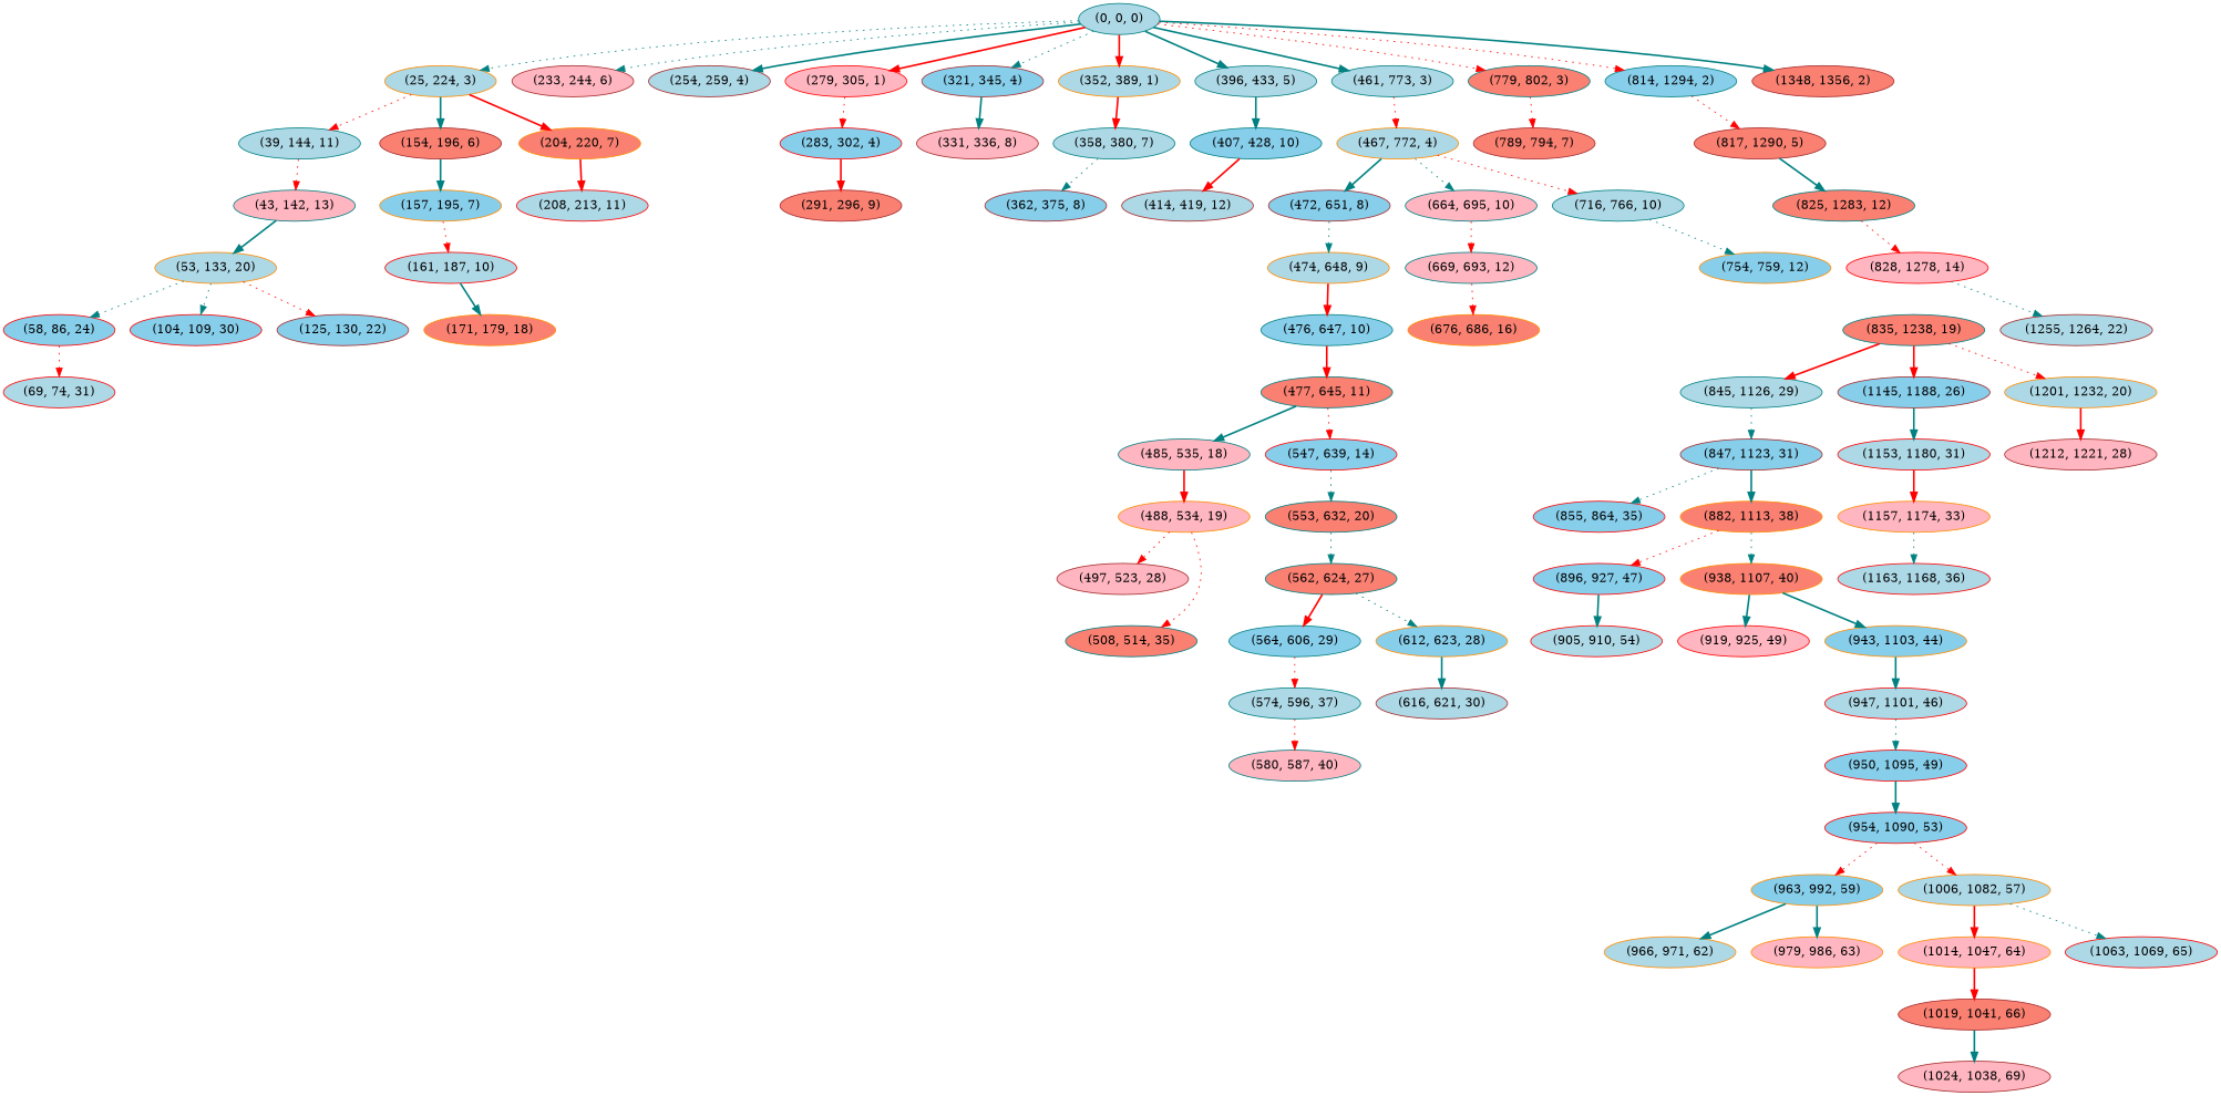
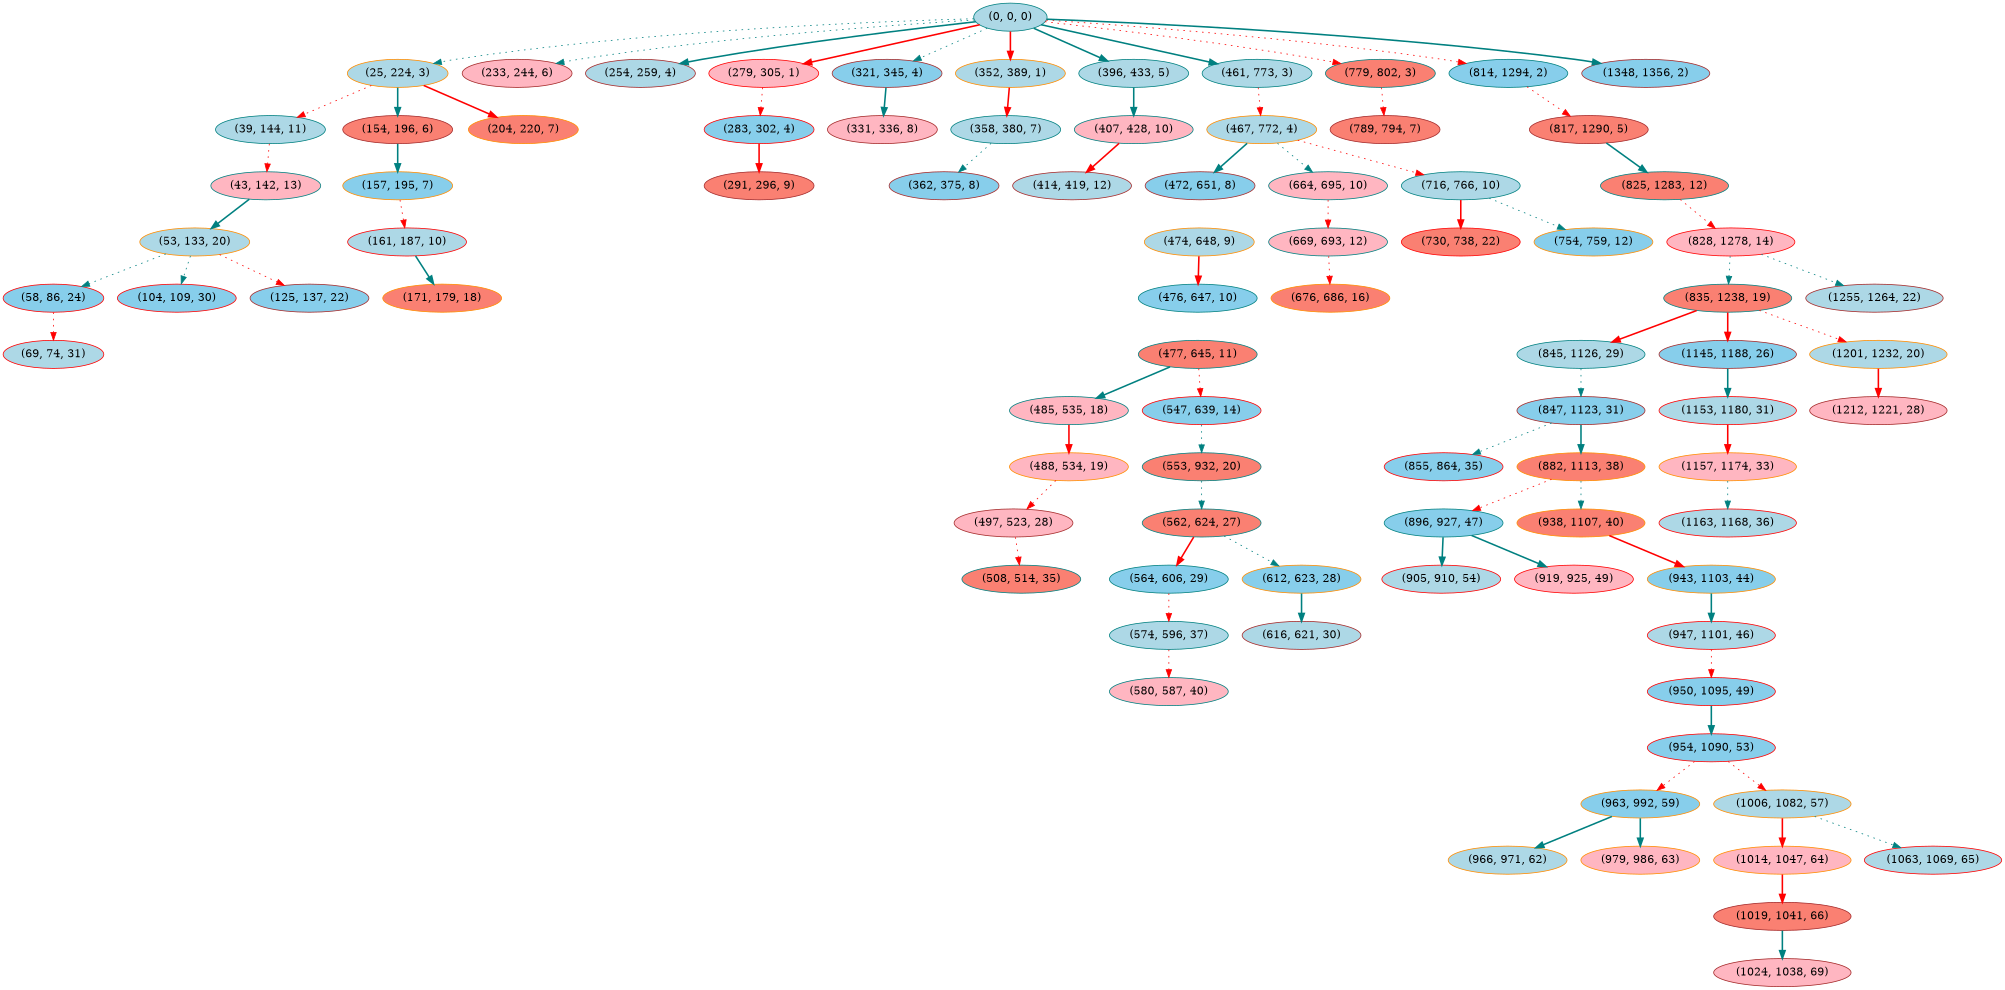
  digraph {
    node [color=teal fillcolor=lightblue style=filled]
    edge [color=red style=dotted]
    "(25, 224, 3)" [color=darkorange]
    "(0, 0, 0)"
    "(233, 244, 6)" [color=brown fillcolor=lightpink]
    "(254, 259, 4)" [color=brown]
    "(279, 305, 1)" [color=red fillcolor=lightpink]
    "(321, 345, 4)" [color=brown fillcolor=skyblue]
    "(352, 389, 1)" [color=darkorange]
    "(396, 433, 5)"
    "(461, 773, 3)"
    "(779, 802, 3)" [fillcolor=salmon]
    "(814, 1294, 2)" [fillcolor=skyblue]
-   "(1348, 1356, 2)" [color=brown fillcolor=salmon]
+   "(1348, 1356, 2)" [color=brown fillcolor=skyblue]
    "(39, 144, 11)"
    "(154, 196, 6)" [color=brown fillcolor=salmon]
    "(204, 220, 7)" [color=darkorange fillcolor=salmon]
    "(283, 302, 4)" [color=red fillcolor=skyblue]
    "(331, 336, 8)" [color=brown fillcolor=lightpink]
    "(358, 380, 7)"
-   "(407, 428, 10)" [fillcolor=skyblue]
+   "(407, 428, 10)" [fillcolor=lightpink]
    "(467, 772, 4)" [color=darkorange]
    "(789, 794, 7)" [color=brown fillcolor=salmon]
    "(817, 1290, 5)" [color=brown fillcolor=salmon]
    "(43, 142, 13)" [fillcolor=lightpink]
    "(157, 195, 7)" [color=darkorange fillcolor=skyblue]
-   "(208, 213, 11)" [color=red]
    "(53, 133, 20)" [color=darkorange]
    "(58, 86, 24)" [color=red fillcolor=skyblue]
    "(104, 109, 30)" [color=red fillcolor=skyblue]
-   "(125, 130, 22)" [color=brown fillcolor=skyblue]
+   "(125, 130, 22)" [color=brown fillcolor=skyblue label="(125, 137, 22)"]
    "(69, 74, 31)" [color=red]
    "(161, 187, 10)" [color=red]
    "(171, 179, 18)" [color=darkorange fillcolor=salmon]
    "(291, 296, 9)" [color=brown fillcolor=salmon]
    "(362, 375, 8)" [color=brown fillcolor=skyblue]
    "(414, 419, 12)" [color=brown]
    "(472, 651, 8)" [color=brown fillcolor=skyblue]
    "(664, 695, 10)" [fillcolor=lightpink]
    "(716, 766, 10)"
    "(474, 648, 9)" [color=darkorange]
    "(669, 693, 12)" [fillcolor=lightpink]
+   "(730, 738, 22)" [color=red fillcolor=salmon]
    "(754, 759, 12)" [color=darkorange fillcolor=skyblue]
    "(476, 647, 10)" [fillcolor=skyblue]
    "(477, 645, 11)" [fillcolor=salmon]
    "(485, 535, 18)" [fillcolor=lightpink]
    "(547, 639, 14)" [color=red fillcolor=skyblue]
    "(488, 534, 19)" [color=darkorange fillcolor=lightpink]
-   "(553, 632, 20)" [fillcolor=salmon]
+   "(553, 632, 20)" [fillcolor=salmon label="(553, 932, 20)"]
    "(497, 523, 28)" [color=brown fillcolor=lightpink]
    "(508, 514, 35)" [fillcolor=salmon]
    "(562, 624, 27)" [fillcolor=salmon]
    "(564, 606, 29)" [fillcolor=skyblue]
    "(612, 623, 28)" [color=darkorange fillcolor=skyblue]
    "(574, 596, 37)"
    "(616, 621, 30)" [color=brown]
    "(580, 587, 40)" [fillcolor=lightpink]
    "(676, 686, 16)" [color=darkorange fillcolor=salmon]
    "(825, 1283, 12)" [fillcolor=salmon]
    "(828, 1278, 14)" [color=red fillcolor=lightpink]
    "(835, 1238, 19)" [fillcolor=salmon]
    "(1255, 1264, 22)" [color=brown]
    "(845, 1126, 29)"
    "(1145, 1188, 26)" [color=brown fillcolor=skyblue]
    "(1201, 1232, 20)" [color=darkorange]
    "(847, 1123, 31)" [color=brown fillcolor=skyblue]
    "(1153, 1180, 31)" [color=red]
    "(1212, 1221, 28)" [color=brown fillcolor=lightpink]
    "(855, 864, 35)" [color=red fillcolor=skyblue]
    "(882, 1113, 38)" [color=darkorange fillcolor=salmon]
-   "(896, 927, 47)" [color=red fillcolor=skyblue]
+   "(896, 927, 47)" [fillcolor=skyblue]
    "(938, 1107, 40)" [color=darkorange fillcolor=salmon]
    "(905, 910, 54)" [color=red]
    "(919, 925, 49)" [color=red fillcolor=lightpink]
    "(943, 1103, 44)" [color=darkorange fillcolor=skyblue]
    "(947, 1101, 46)" [color=red]
    "(950, 1095, 49)" [color=red fillcolor=skyblue]
    "(954, 1090, 53)" [color=red fillcolor=skyblue]
    "(963, 992, 59)" [color=darkorange fillcolor=skyblue]
    "(1006, 1082, 57)" [color=darkorange]
    "(966, 971, 62)" [color=darkorange]
    "(979, 986, 63)" [color=darkorange fillcolor=lightpink]
    "(1014, 1047, 64)" [color=darkorange fillcolor=lightpink]
    "(1063, 1069, 65)" [color=red]
    "(1019, 1041, 66)" [color=brown fillcolor=salmon]
    "(1024, 1038, 69)" [color=brown fillcolor=lightpink]
    "(1157, 1174, 33)" [color=darkorange fillcolor=lightpink]
    "(1163, 1168, 36)" [color=red]
    "(25, 224, 3)" -> "(39, 144, 11)"
    "(25, 224, 3)" -> "(154, 196, 6)" [color=teal style=bold]
    "(25, 224, 3)" -> "(204, 220, 7)" [style=bold]
    "(0, 0, 0)" -> "(25, 224, 3)" [color=teal]
    "(0, 0, 0)" -> "(233, 244, 6)" [color=teal]
    "(0, 0, 0)" -> "(254, 259, 4)" [color=teal style=bold]
    "(0, 0, 0)" -> "(279, 305, 1)" [style=bold]
    "(0, 0, 0)" -> "(321, 345, 4)" [color=teal]
    "(0, 0, 0)" -> "(352, 389, 1)" [style=bold]
    "(0, 0, 0)" -> "(396, 433, 5)" [color=teal style=bold]
    "(0, 0, 0)" -> "(461, 773, 3)" [color=teal style=bold]
    "(0, 0, 0)" -> "(779, 802, 3)"
    "(0, 0, 0)" -> "(814, 1294, 2)"
    "(0, 0, 0)" -> "(1348, 1356, 2)" [color=teal style=bold]
    "(279, 305, 1)" -> "(283, 302, 4)"
    "(321, 345, 4)" -> "(331, 336, 8)" [color=teal style=bold]
    "(352, 389, 1)" -> "(358, 380, 7)" [style=bold]
    "(396, 433, 5)" -> "(407, 428, 10)" [color=teal style=bold]
    "(461, 773, 3)" -> "(467, 772, 4)"
    "(779, 802, 3)" -> "(789, 794, 7)"
    "(814, 1294, 2)" -> "(817, 1290, 5)"
    "(39, 144, 11)" -> "(43, 142, 13)"
    "(154, 196, 6)" -> "(157, 195, 7)" [color=teal style=bold]
-   "(204, 220, 7)" -> "(208, 213, 11)" [style=bold]
    "(283, 302, 4)" -> "(291, 296, 9)" [style=bold]
    "(358, 380, 7)" -> "(362, 375, 8)" [color=teal]
    "(407, 428, 10)" -> "(414, 419, 12)" [style=bold]
    "(467, 772, 4)" -> "(472, 651, 8)" [color=teal style=bold]
    "(467, 772, 4)" -> "(664, 695, 10)" [color=teal]
    "(467, 772, 4)" -> "(716, 766, 10)"
    "(817, 1290, 5)" -> "(825, 1283, 12)" [color=teal style=bold]
    "(43, 142, 13)" -> "(53, 133, 20)" [color=teal style=bold]
    "(157, 195, 7)" -> "(161, 187, 10)"
    "(53, 133, 20)" -> "(58, 86, 24)" [color=teal]
    "(53, 133, 20)" -> "(104, 109, 30)" [color=teal]
    "(53, 133, 20)" -> "(125, 130, 22)"
    "(58, 86, 24)" -> "(69, 74, 31)"
    "(161, 187, 10)" -> "(171, 179, 18)" [color=teal style=bold]
-   "(472, 651, 8)" -> "(474, 648, 9)" [color=teal]
    "(664, 695, 10)" -> "(669, 693, 12)"
+   "(716, 766, 10)" -> "(730, 738, 22)" [style=bold]
    "(716, 766, 10)" -> "(754, 759, 12)" [color=teal]
    "(474, 648, 9)" -> "(476, 647, 10)" [style=bold]
    "(669, 693, 12)" -> "(676, 686, 16)"
-   "(476, 647, 10)" -> "(477, 645, 11)" [style=bold]
    "(477, 645, 11)" -> "(485, 535, 18)" [color=teal style=bold]
    "(477, 645, 11)" -> "(547, 639, 14)"
    "(485, 535, 18)" -> "(488, 534, 19)" [style=bold]
    "(547, 639, 14)" -> "(553, 632, 20)" [color=teal]
    "(488, 534, 19)" -> "(497, 523, 28)"
    "(553, 632, 20)" -> "(562, 624, 27)" [color=teal]
-   "(488, 534, 19)" -> "(508, 514, 35)"
+   "(497, 523, 28)" -> "(508, 514, 35)"
    "(562, 624, 27)" -> "(564, 606, 29)" [style=bold]
    "(562, 624, 27)" -> "(612, 623, 28)" [color=teal]
    "(564, 606, 29)" -> "(574, 596, 37)"
    "(612, 623, 28)" -> "(616, 621, 30)" [color=teal style=bold]
    "(574, 596, 37)" -> "(580, 587, 40)"
    "(825, 1283, 12)" -> "(828, 1278, 14)"
+   "(828, 1278, 14)" -> "(835, 1238, 19)" [color=teal]
    "(828, 1278, 14)" -> "(1255, 1264, 22)" [color=teal]
    "(835, 1238, 19)" -> "(845, 1126, 29)" [style=bold]
    "(835, 1238, 19)" -> "(1145, 1188, 26)" [style=bold]
    "(835, 1238, 19)" -> "(1201, 1232, 20)"
    "(845, 1126, 29)" -> "(847, 1123, 31)" [color=teal]
    "(1145, 1188, 26)" -> "(1153, 1180, 31)" [color=teal style=bold]
    "(1201, 1232, 20)" -> "(1212, 1221, 28)" [style=bold]
    "(847, 1123, 31)" -> "(855, 864, 35)" [color=teal]
    "(847, 1123, 31)" -> "(882, 1113, 38)" [color=teal style=bold]
    "(1153, 1180, 31)" -> "(1157, 1174, 33)" [style=bold]
    "(882, 1113, 38)" -> "(896, 927, 47)"
    "(882, 1113, 38)" -> "(938, 1107, 40)" [color=teal]
    "(896, 927, 47)" -> "(905, 910, 54)" [color=teal style=bold]
-   "(938, 1107, 40)" -> "(919, 925, 49)" [color=teal style=bold]
-   "(938, 1107, 40)" -> "(943, 1103, 44)" [color=teal style=bold]
+   "(896, 927, 47)" -> "(919, 925, 49)" [color=teal style=bold]
+   "(938, 1107, 40)" -> "(943, 1103, 44)" [style=bold]
    "(943, 1103, 44)" -> "(947, 1101, 46)" [color=teal style=bold]
-   "(947, 1101, 46)" -> "(950, 1095, 49)" [color=teal]
+   "(947, 1101, 46)" -> "(950, 1095, 49)"
    "(950, 1095, 49)" -> "(954, 1090, 53)" [color=teal style=bold]
    "(954, 1090, 53)" -> "(963, 992, 59)"
    "(954, 1090, 53)" -> "(1006, 1082, 57)"
    "(963, 992, 59)" -> "(966, 971, 62)" [color=teal style=bold]
    "(963, 992, 59)" -> "(979, 986, 63)" [color=teal style=bold]
    "(1006, 1082, 57)" -> "(1014, 1047, 64)" [style=bold]
    "(1006, 1082, 57)" -> "(1063, 1069, 65)" [color=teal]
    "(1014, 1047, 64)" -> "(1019, 1041, 66)" [style=bold]
    "(1019, 1041, 66)" -> "(1024, 1038, 69)" [color=teal style=bold]
    "(1157, 1174, 33)" -> "(1163, 1168, 36)" [color=teal]
  }
